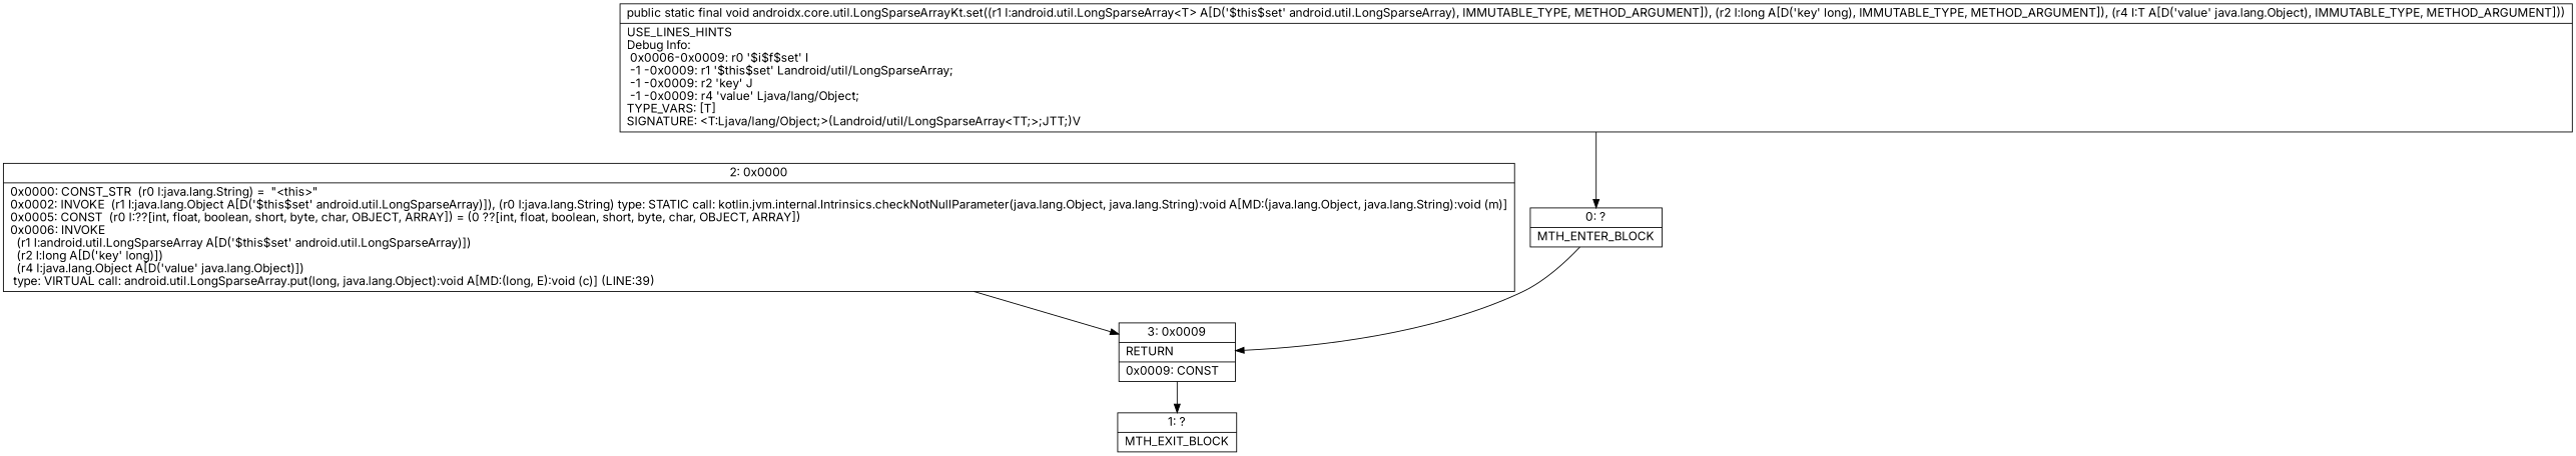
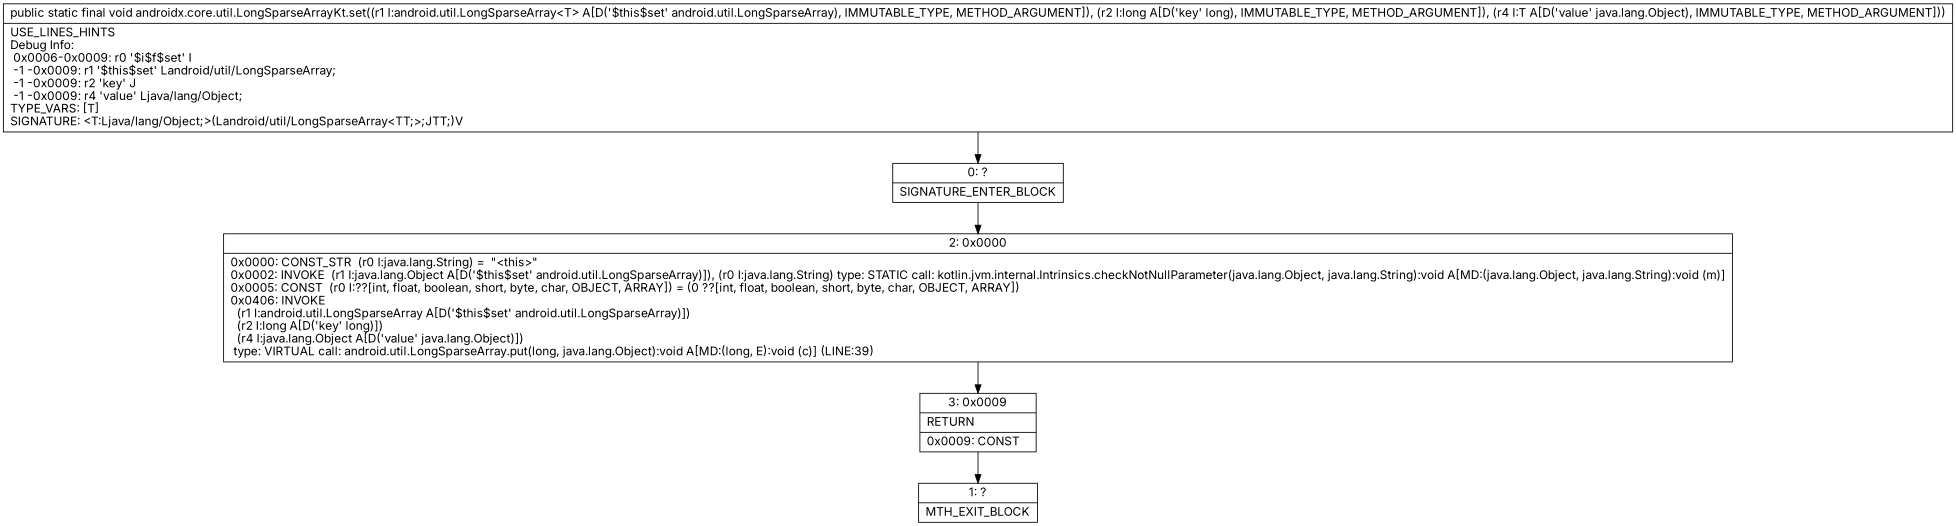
  digraph {
    fontname=Inter
    node [fontname=Inter shape=record]
    edge [fontname=Inter]
-   n1 [label="{0\:\ ?|MTH_ENTER_BLOCK\l}"]
-   n2 [label="{2\:\ 0x0000|0x0000: CONST_STR  (r0 I:java.lang.String) =  \"\<this\>\" \l0x0002: INVOKE  (r1 I:java.lang.Object A[D('$this$set' android.util.LongSparseArray)]), (r0 I:java.lang.String) type: STATIC call: kotlin.jvm.internal.Intrinsics.checkNotNullParameter(java.lang.Object, java.lang.String):void A[MD:(java.lang.Object, java.lang.String):void (m)]\l0x0005: CONST  (r0 I:??[int, float, boolean, short, byte, char, OBJECT, ARRAY]) = (0 ??[int, float, boolean, short, byte, char, OBJECT, ARRAY]) \l0x0006: INVOKE  \l  (r1 I:android.util.LongSparseArray A[D('$this$set' android.util.LongSparseArray)])\l  (r2 I:long A[D('key' long)])\l  (r4 I:java.lang.Object A[D('value' java.lang.Object)])\l type: VIRTUAL call: android.util.LongSparseArray.put(long, java.lang.Object):void A[MD:(long, E):void (c)] (LINE:39)\l}"]
+   n1 [label="{0\:\ ?|SIGNATURE_ENTER_BLOCK\l}"]
+   n2 [label="{2\:\ 0x0000|0x0000: CONST_STR  (r0 I:java.lang.String) =  \"\<this\>\" \l0x0002: INVOKE  (r1 I:java.lang.Object A[D('$this$set' android.util.LongSparseArray)]), (r0 I:java.lang.String) type: STATIC call: kotlin.jvm.internal.Intrinsics.checkNotNullParameter(java.lang.Object, java.lang.String):void A[MD:(java.lang.Object, java.lang.String):void (m)]\l0x0005: CONST  (r0 I:??[int, float, boolean, short, byte, char, OBJECT, ARRAY]) = (0 ??[int, float, boolean, short, byte, char, OBJECT, ARRAY]) \l0x0406: INVOKE  \l  (r1 I:android.util.LongSparseArray A[D('$this$set' android.util.LongSparseArray)])\l  (r2 I:long A[D('key' long)])\l  (r4 I:java.lang.Object A[D('value' java.lang.Object)])\l type: VIRTUAL call: android.util.LongSparseArray.put(long, java.lang.Object):void A[MD:(long, E):void (c)] (LINE:39)\l}"]
    n3 [label="{3\:\ 0x0009|RETURN\l|0x0009: CONST   \l}"]
    n4 [label="{1\:\ ?|MTH_EXIT_BLOCK\l}"]
    n5 [label="{public static final void androidx.core.util.LongSparseArrayKt.set((r1 I:android.util.LongSparseArray\<T\> A[D('$this$set' android.util.LongSparseArray), IMMUTABLE_TYPE, METHOD_ARGUMENT]), (r2 I:long A[D('key' long), IMMUTABLE_TYPE, METHOD_ARGUMENT]), (r4 I:T A[D('value' java.lang.Object), IMMUTABLE_TYPE, METHOD_ARGUMENT]))  | USE_LINES_HINTS\lDebug Info:\l  0x0006\-0x0009: r0 '$i$f$set' I\l  \-1 \-0x0009: r1 '$this$set' Landroid\/util\/LongSparseArray;\l  \-1 \-0x0009: r2 'key' J\l  \-1 \-0x0009: r4 'value' Ljava\/lang\/Object;\lTYPE_VARS: [T]\lSIGNATURE: \<T:Ljava\/lang\/Object;\>(Landroid\/util\/LongSparseArray\<TT;\>;JTT;)V\l}"]
-   n1 -> n3
+   n1 -> n2
    n2 -> n3
    n3 -> n4
    n5 -> n1
  }
